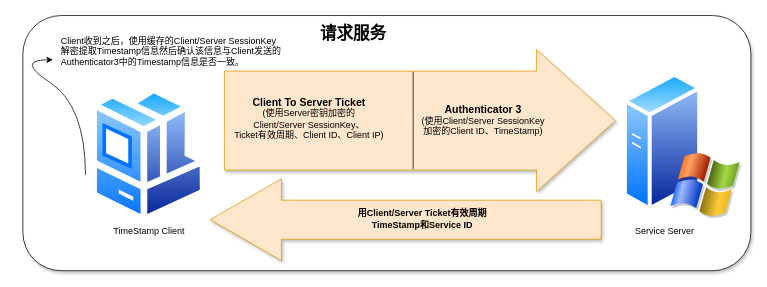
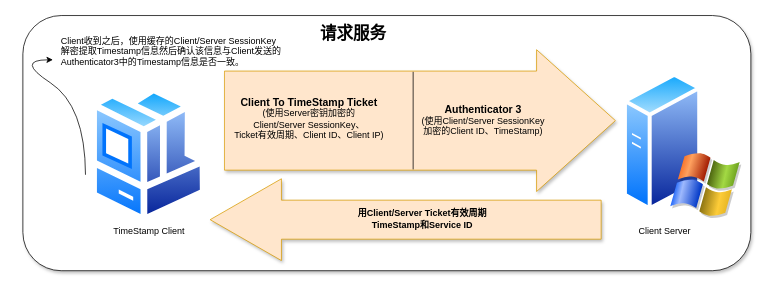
  <mxCell id="0" />
  <mxCell id="1" parent="0" />
  <mxCell id="2" value="" style="rounded=1;whiteSpace=wrap;html=1;align=center;shadow=1;" parent="1" vertex="1"><mxGeometry x="30" y="20" width="970" height="340" as="geometry" /></mxCell>
  <mxCell id="3" value="" style="shape=flexArrow;endArrow=classic;html=1;width=52;endSize=31.33;endWidth=56;fillColor=#ffe6cc;strokeColor=#d79b00;shadow=1;" parent="1" edge="1"><mxGeometry width="50" height="50" relative="1" as="geometry"><mxPoint x="801" y="292" as="sourcePoint" /><mxPoint x="279" y="292" as="targetPoint" /></mxGeometry></mxCell>
  <mxCell id="4" value="" style="shape=flexArrow;endArrow=classic;html=1;width=132;endSize=34.67;endWidth=56;fillColor=#ffe6cc;strokeColor=#d79b00;shadow=1;" parent="1" edge="1"><mxGeometry width="50" height="50" relative="1" as="geometry"><mxPoint x="298" y="160" as="sourcePoint" /><mxPoint x="820" y="160" as="targetPoint" /></mxGeometry></mxCell>
  <mxCell id="5" value="" style="aspect=fixed;perimeter=ellipsePerimeter;html=1;align=center;shadow=0;dashed=0;spacingTop=3;image;image=img/lib/active_directory/workstation_client.svg;" parent="1" vertex="1"><mxGeometry x="120" y="114.06" width="155.49" height="182.94" as="geometry" /></mxCell>
  <mxCell id="6" value="" style="aspect=fixed;perimeter=ellipsePerimeter;html=1;align=center;shadow=0;dashed=0;spacingTop=3;image;image=img/lib/active_directory/windows_server_2.svg;" parent="1" vertex="1"><mxGeometry x="830" y="94.5" width="158" height="197.5" as="geometry" /></mxCell>
  <mxCell id="7" value="TimeStamp Client" style="text;html=1;align=center;verticalAlign=middle;resizable=0;points=[];autosize=1;" parent="1" vertex="1"><mxGeometry x="142.74" y="297" width="110" height="20" as="geometry" /></mxCell>
- <mxCell id="8" value="Service Server" style="text;html=1;align=center;verticalAlign=middle;resizable=0;points=[];autosize=1;" parent="1" vertex="1"><mxGeometry x="840" y="297" width="90" height="20" as="geometry" /></mxCell>
- <mxCell id="9" value="&lt;b&gt;&lt;font style=&quot;font-size: 14px&quot;&gt;Client To Server Ticket&lt;/font&gt;&lt;/b&gt;&lt;br&gt;(使用Server密钥加密的&lt;br&gt;Client/Server SessionKey、&lt;br&gt;Ticket有效周期、Client ID、Client IP)" style="text;html=1;align=center;verticalAlign=middle;resizable=0;points=[];autosize=1;" parent="1" vertex="1"><mxGeometry x="306" y="127" width="210" height="60" as="geometry" /></mxCell>
+ <mxCell id="8" value="Client Server" style="text;html=1;align=center;verticalAlign=middle;resizable=0;points=[];autosize=1;" parent="1" vertex="1"><mxGeometry x="840" y="297" width="90" height="20" as="geometry" /></mxCell>
+ <mxCell id="9" value="&lt;b&gt;&lt;font style=&quot;font-size: 14px&quot;&gt;Client To TimeStamp Ticket&lt;/font&gt;&lt;/b&gt;&lt;br&gt;(使用Server密钥加密的&lt;br&gt;Client/Server SessionKey、&lt;br&gt;Ticket有效周期、Client ID、Client IP)" style="text;html=1;align=center;verticalAlign=middle;resizable=0;points=[];autosize=1;" parent="1" vertex="1"><mxGeometry x="306" y="127" width="210" height="60" as="geometry" /></mxCell>
  <mxCell id="10" value="&lt;b&gt;&lt;font style=&quot;font-size: 14px&quot;&gt;Authenticator 3&lt;/font&gt;&lt;/b&gt;&lt;br&gt;(使用Client/Server SessionKey&lt;br&gt;加密的Client ID、TimeStamp)" style="text;html=1;align=center;verticalAlign=middle;resizable=0;points=[];autosize=1;" parent="1" vertex="1"><mxGeometry x="553" y="134" width="180" height="50" as="geometry" /></mxCell>
  <mxCell id="11" value="用Client/Server Ticket有效周期&lt;br&gt;TimeStamp和Service ID" style="text;html=1;align=center;verticalAlign=middle;resizable=0;points=[];autosize=1;fontStyle=1" parent="1" vertex="1"><mxGeometry x="457" y="276" width="210" height="30" as="geometry" /></mxCell>
  <mxCell id="12" value="Client收到之后，使用缓存的Client/Server SessionKey&lt;br&gt;解密提取Timestamp信息然后确认该信息与Client发送的&lt;br&gt;Authenticator3中的Timestamp信息是否一致。" style="text;html=1;align=left;verticalAlign=middle;resizable=0;points=[];autosize=1;" parent="1" vertex="1"><mxGeometry x="79" y="42.5" width="310" height="50" as="geometry" /></mxCell>
  <mxCell id="13" value="" style="curved=1;endArrow=classic;html=1;exitX=0.086;exitY=0.624;exitDx=0;exitDy=0;exitPerimeter=0;" parent="1" source="2" edge="1"><mxGeometry width="50" height="50" relative="1" as="geometry"><mxPoint x="90" y="239" as="sourcePoint" /><mxPoint x="70" y="79" as="targetPoint" /><Array as="points"><mxPoint x="113" y="140" /><mxPoint x="20" y="79" /></Array></mxGeometry></mxCell>
  <mxCell id="14" value="请求服务" style="text;html=1;align=center;verticalAlign=middle;resizable=0;points=[];autosize=1;fontStyle=1;fontSize=22;" parent="1" vertex="1"><mxGeometry x="420" y="30" width="100" height="30" as="geometry" /></mxCell>
  <mxCell id="15" value="" style="endArrow=none;html=1;" parent="1" edge="1"><mxGeometry width="50" height="50" relative="1" as="geometry"><mxPoint x="550" y="225" as="sourcePoint" /><mxPoint x="550" y="95" as="targetPoint" /></mxGeometry></mxCell>
